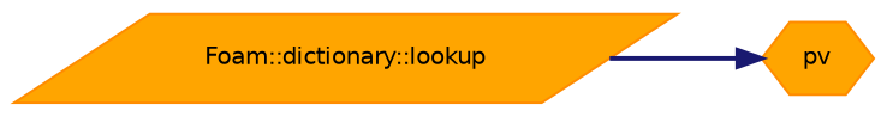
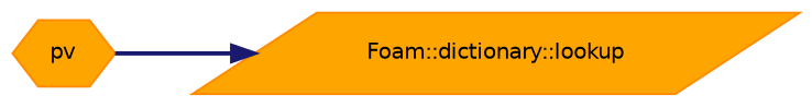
  digraph {
    rankdir=LR
    node [color=darkorange fillcolor=orange fontname=Helvetica fontsize=10 style=filled]
    n1 [fontcolor=black height=0.2 label=pv shape=hexagon width=0.4]
    n2 [height=0.2 label="Foam::dictionary::lookup" shape=parallelogram width=0.4]
-   n2 -> n1 [color=midnightblue fontname=Helvetica fontsize=10 labelfontname=Helvetica labelfontsize=10 style=bold]
+   n1 -> n2 [color=midnightblue fontname=Helvetica fontsize=10 labelfontname=Helvetica labelfontsize=10 style=bold]
  }
